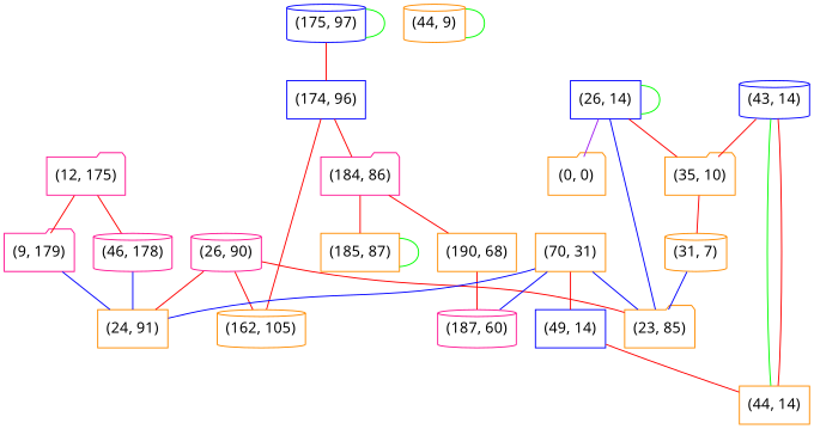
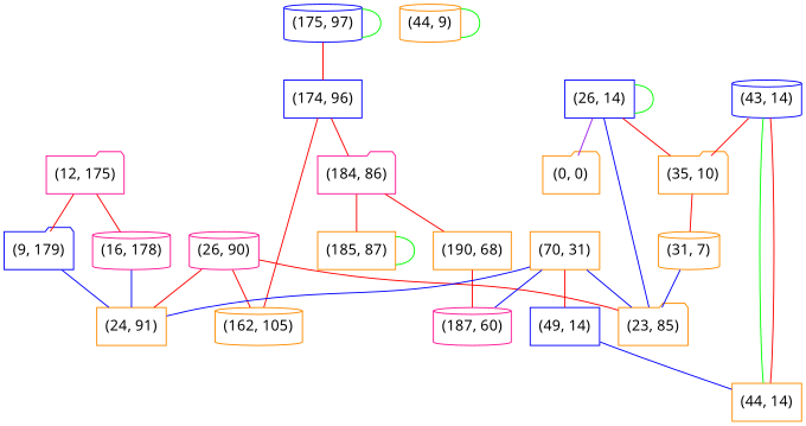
  graph {
    fontname="Noto Sans"
    node [color=darkorange fontname="Noto Sans" shape=cylinder]
    edge [color=red fontname="Noto Sans" weight=1]
    "(12, 175)" [color=deeppink shape=folder]
-   "(9, 179)" [color=deeppink shape=folder]
-   "(16, 178)" [color=deeppink label="(46, 178)"]
+   "(9, 179)" [color=blue shape=folder]
+   "(16, 178)" [color=deeppink]
    "(26, 14)" [color=blue shape=box]
    "(0, 0)" [shape=folder]
    "(35, 10)" [shape=folder]
    "(23, 85)" [shape=folder]
    "(24, 91)" [shape=box]
    "(31, 7)"
    "(26, 90)" [color=deeppink]
    "(162, 105)"
    "(175, 97)" [color=blue]
    "(174, 96)" [color=blue shape=box]
    "(184, 86)" [color=deeppink shape=folder]
    "(190, 68)" [shape=box]
    "(185, 87)" [shape=box]
    "(70, 31)" [shape=box]
    "(49, 14)" [color=blue shape=box]
    "(187, 60)" [color=deeppink]
    "(44, 14)" [shape=box]
    "(43, 14)" [color=blue]
    "(44, 9)"
    "(12, 175)" -- "(9, 179)"
    "(12, 175)" -- "(16, 178)"
    "(9, 179)" -- "(24, 91)" [color=blue weight=3]
    "(16, 178)" -- "(24, 91)" [color=blue weight=3]
    "(26, 14)" -- "(26, 14)" [color=green weight=2]
    "(26, 14)" -- "(0, 0)" [color=purple weight=4]
    "(26, 14)" -- "(35, 10)"
    "(26, 14)" -- "(23, 85)" [color=blue weight=3]
    "(35, 10)" -- "(31, 7)"
    "(31, 7)" -- "(23, 85)" [color=blue weight=3]
    "(26, 90)" -- "(23, 85)"
    "(26, 90)" -- "(24, 91)"
    "(26, 90)" -- "(162, 105)"
    "(175, 97)" -- "(175, 97)" [color=green weight=2]
    "(175, 97)" -- "(174, 96)"
    "(174, 96)" -- "(162, 105)"
    "(174, 96)" -- "(184, 86)"
    "(184, 86)" -- "(190, 68)"
    "(184, 86)" -- "(185, 87)"
    "(190, 68)" -- "(187, 60)"
    "(185, 87)" -- "(185, 87)" [color=green weight=2]
    "(70, 31)" -- "(23, 85)" [color=blue weight=3]
    "(70, 31)" -- "(24, 91)" [color=blue weight=3]
    "(70, 31)" -- "(49, 14)"
    "(70, 31)" -- "(187, 60)" [color=blue weight=3]
-   "(49, 14)" -- "(44, 14)"
+   "(49, 14)" -- "(44, 14)" [color=blue]
    "(43, 14)" -- "(35, 10)"
    "(43, 14)" -- "(44, 14)" [color=green weight=2]
    "(43, 14)" -- "(44, 14)"
    "(44, 9)" -- "(44, 9)" [color=green weight=2]
  }
